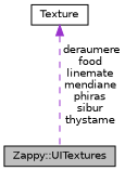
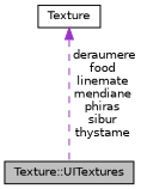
  digraph {
    node [color=black fontname=Helvetica fontsize=10 shape=record style=filled]
-   n1 [fillcolor=grey75 fontcolor=black height=0.2 label="Zappy::UITextures" width=0.4]
+   n1 [fillcolor=grey75 fontcolor=black height=0.2 label="Texture::UITextures" width=0.4]
    n2 [fillcolor=white height=0.2 label=Texture width=0.4]
    n2 -> n1 [color=darkorchid3 dir=back fontname=Helvetica fontsize=10 label=" deraumere\nfood\nlinemate\nmendiane\nphiras\nsibur\nthystame" labelfontname=Helvetica labelfontsize=10 style=dashed]
  }
